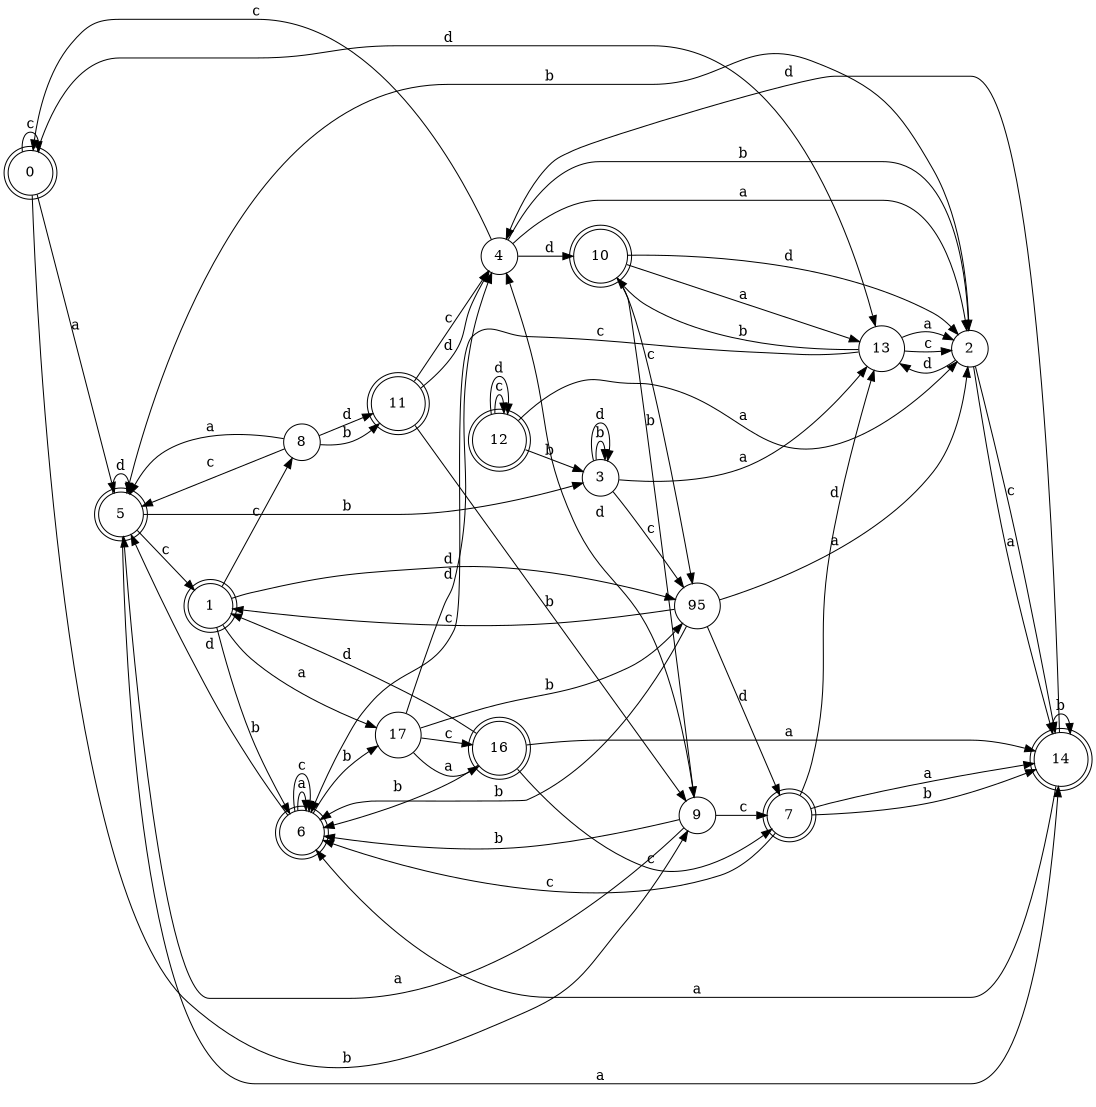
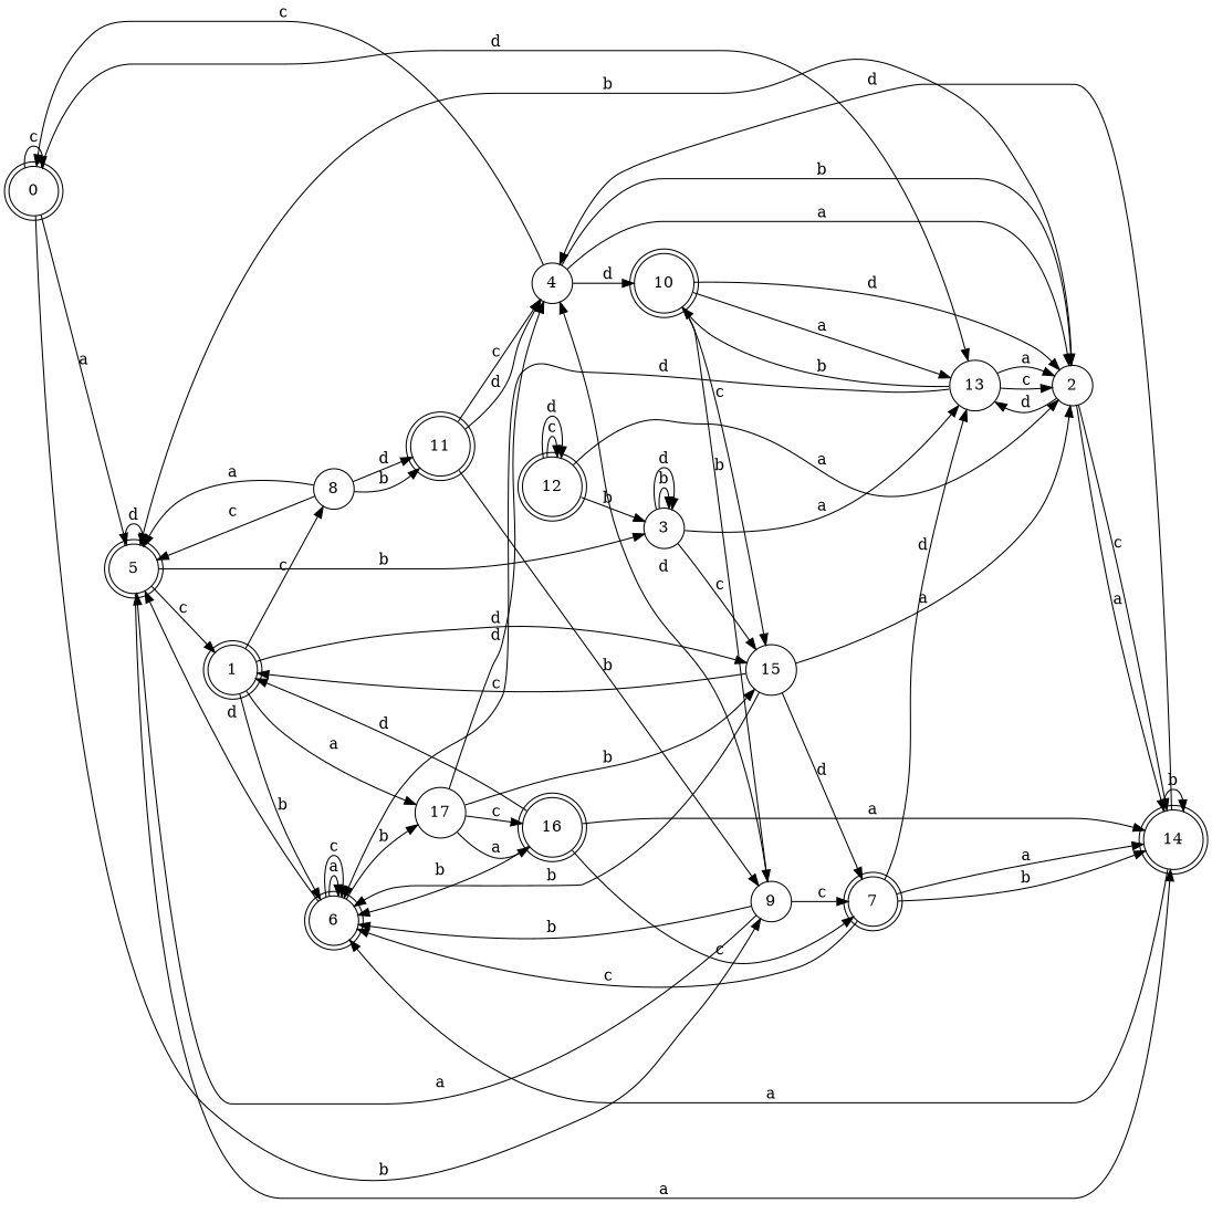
  digraph {
    rankdir=LR
    node [color=black fillcolor=white shape=doublecircle style="rounded,filled"]
    n1 [label=0]
    n2 [label=5]
    n3 [label=9 shape=circle style=filled]
    n4 [label=13 shape=circle style=filled]
    n5 [label=1]
    n6 [label=14]
    n7 [label=3 shape=circle style=filled]
    n8 [label=6]
    n9 [label=4 shape=circle style=filled]
    n10 [label=7]
    n11 [label=2 shape=circle style=filled]
    n12 [label=10]
    n13 [label=8 shape=circle style=filled]
-   n14 [label=95 shape=circle style=filled]
+   n14 [label=15 shape=circle style=filled]
    n15 [label=17 shape=circle style=filled]
    n16 [label=11]
    n17 [label=16]
    n18 [label=12]
    n1 -> n1 [label=c]
    n1 -> n2 [label=a]
    n1 -> n3 [label=b]
    n1 -> n4 [label=d]
    n2 -> n2 [label=d]
    n2 -> n5 [label=c]
    n2 -> n6 [label=a]
    n2 -> n7 [label=b]
    n3 -> n2 [label=a]
    n3 -> n8 [label=b]
    n3 -> n9 [label=d]
    n3 -> n10 [label=c]
-   n4 -> n8 [label=c]
+   n4 -> n8 [label=d]
    n4 -> n11 [label=a]
    n4 -> n11 [label=c]
    n4 -> n12 [label=b]
    n5 -> n8 [label=b]
    n5 -> n13 [label=c]
    n5 -> n14 [label=d]
    n5 -> n15 [label=a]
    n6 -> n6 [label=b]
    n6 -> n8 [label=a]
    n6 -> n9 [label=d]
    n7 -> n4 [label=a]
    n7 -> n7 [label=b]
    n7 -> n7 [label=d]
    n7 -> n14 [label=c]
    n8 -> n2 [label=d]
    n8 -> n8 [label=a]
    n8 -> n8 [label=c]
    n8 -> n15 [label=b]
    n9 -> n1 [label=c]
    n9 -> n11 [label=a]
    n9 -> n11 [label=b]
    n9 -> n12 [label=d]
    n10 -> n4 [label=d]
    n10 -> n6 [label=a]
    n10 -> n6 [label=b]
    n10 -> n8 [label=c]
    n11 -> n2 [label=b]
    n11 -> n4 [label=d]
    n11 -> n6 [label=a]
    n11 -> n6 [label=c]
    n12 -> n3 [label=b]
    n12 -> n4 [label=a]
    n12 -> n11 [label=d]
    n12 -> n14 [label=c]
    n13 -> n2 [label=a]
    n13 -> n2 [label=c]
    n13 -> n16 [label=b]
    n13 -> n16 [label=d]
    n14 -> n5 [label=c]
    n14 -> n8 [label=b]
    n14 -> n10 [label=d]
    n14 -> n11 [label=a]
    n15 -> n9 [label=d]
    n15 -> n14 [label=b]
    n15 -> n17 [label=a]
    n15 -> n17 [label=c]
    n16 -> n3 [label=b]
    n16 -> n9 [label=c]
    n16 -> n9 [label=d]
    n17 -> n5 [label=d]
    n17 -> n6 [label=a]
    n17 -> n8 [label=b]
    n17 -> n10 [label=c]
    n18 -> n7 [label=b]
    n18 -> n11 [label=a]
    n18 -> n18 [label=c]
    n18 -> n18 [label=d]
  }
